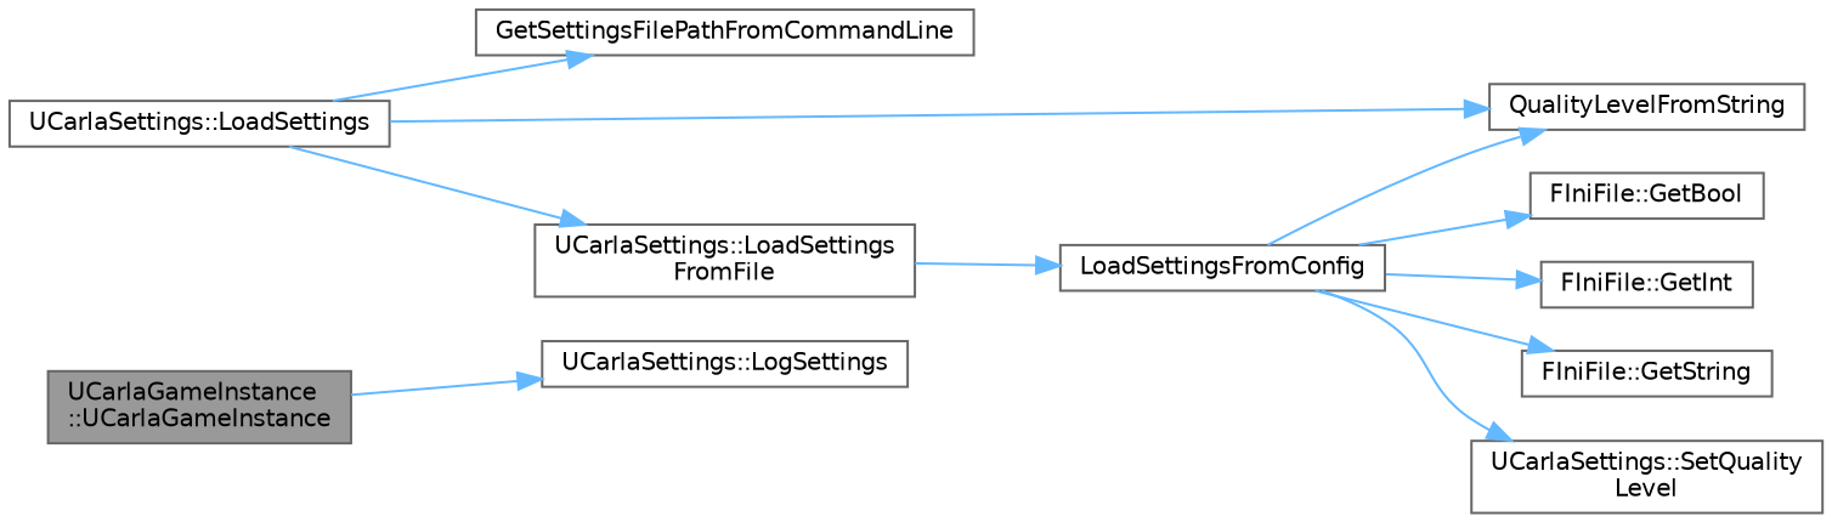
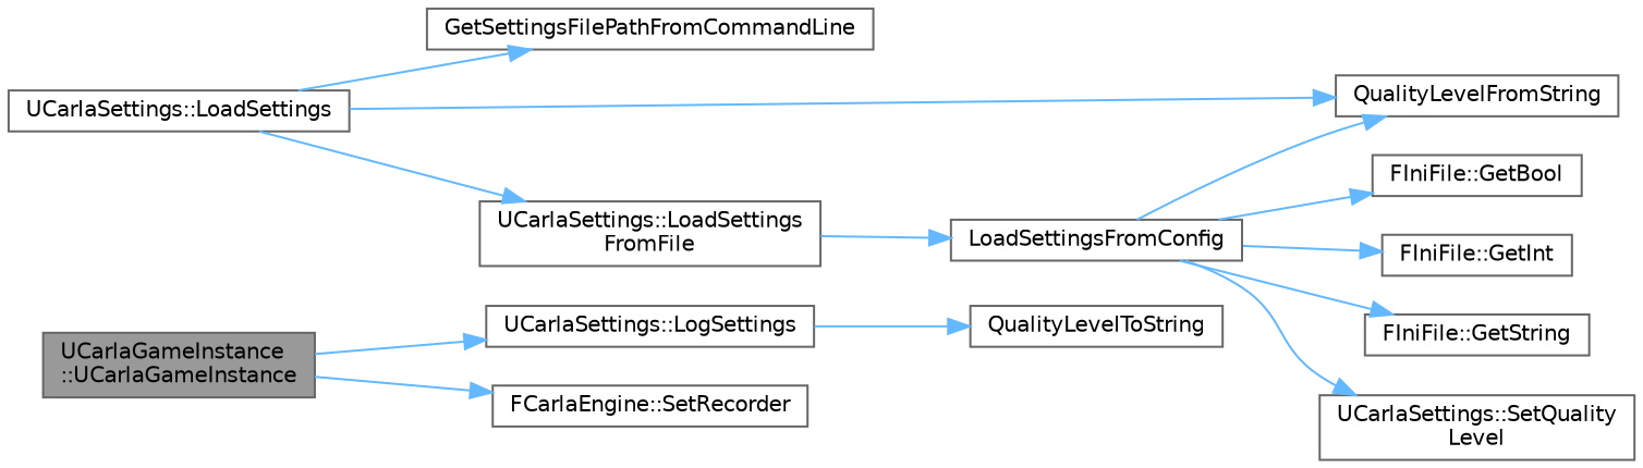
  digraph {
    rankdir=LR
    node [color=grey40 fillcolor=white fontname=Helvetica fontsize=10 shape=box style=filled]
    edge [color=steelblue1 fontname=Helvetica fontsize=10 labelfontname=Helvetica labelfontsize=10 style=solid]
    n1 [color=gray40 fillcolor=grey60 fontcolor=black height=0.2 label="UCarlaGameInstance\l::UCarlaGameInstance" width=0.4]
    n2 [height=0.2 label="UCarlaSettings::LogSettings" width=0.4]
+   n3 [height=0.2 label="FCarlaEngine::SetRecorder" width=0.4]
    n4 [height=0.2 label="UCarlaSettings::LoadSettings" width=0.4]
    n5 [height=0.2 label=GetSettingsFilePathFromCommandLine width=0.4]
    n6 [height=0.2 label="UCarlaSettings::LoadSettings\lFromFile" width=0.4]
    n7 [height=0.2 label=QualityLevelFromString width=0.4]
+   n8 [height=0.2 label=QualityLevelToString width=0.4]
    n9 [height=0.2 label=LoadSettingsFromConfig width=0.4]
    n10 [height=0.2 label="FIniFile::GetBool" width=0.4]
    n11 [height=0.2 label="FIniFile::GetInt" width=0.4]
    n12 [height=0.2 label="FIniFile::GetString" width=0.4]
    n13 [height=0.2 label="UCarlaSettings::SetQuality\lLevel" width=0.4]
    n1 -> n2
+   n1 -> n3
+   n2 -> n8
    n4 -> n5
    n4 -> n6
    n4 -> n7
    n6 -> n9
    n9 -> n7
    n9 -> n10
    n9 -> n11
    n9 -> n12
    n9 -> n13
  }
